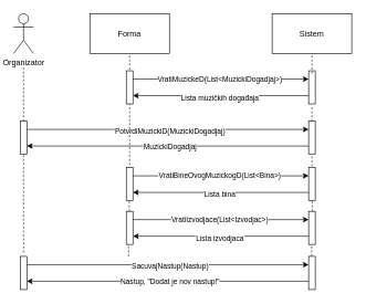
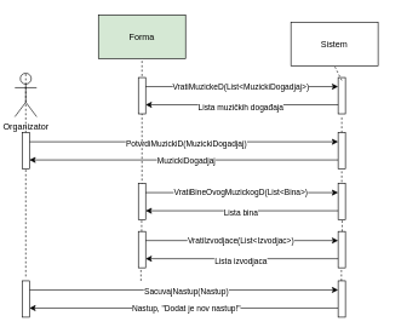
  <mxCell id="0" />
  <mxCell id="1" parent="0" />
  <mxCell id="2" value="" style="endArrow=none;dashed=1;html=1;" edge="1" parent="1" source="10"><mxGeometry width="50" height="50" relative="1" as="geometry"><mxPoint x="470" y="170" as="sourcePoint" /><mxPoint x="470" y="160" as="targetPoint" /></mxGeometry></mxCell>
- <mxCell id="3" value="Organizator" style="shape=umlActor;verticalLabelPosition=bottom;verticalAlign=top;html=1;outlineConnect=0;" vertex="1" parent="1"><mxGeometry x="20" y="20" width="30" height="60" as="geometry" /></mxCell>
+ <mxCell id="3" value="Organizator" style="shape=umlActor;verticalLabelPosition=bottom;verticalAlign=top;html=1;outlineConnect=0;" vertex="1" parent="1"><mxGeometry x="20" y="100" width="30" height="60" as="geometry" /></mxCell>
  <mxCell id="4" value="" style="endArrow=none;dashed=1;html=1;" edge="1" parent="1"><mxGeometry width="50" height="50" relative="1" as="geometry"><mxPoint x="35" y="380" as="sourcePoint" /><mxPoint x="35" y="100" as="targetPoint" /></mxGeometry></mxCell>
  <mxCell id="5" style="edgeStyle=orthogonalEdgeStyle;rounded=0;orthogonalLoop=1;jettySize=auto;html=1;exitX=1;exitY=0.25;exitDx=0;exitDy=0;entryX=0;entryY=0.25;entryDx=0;entryDy=0;" edge="1" parent="1"><mxGeometry relative="1" as="geometry"><mxPoint x="40" y="194.5" as="sourcePoint" /><mxPoint x="465" y="194.5" as="targetPoint" /></mxGeometry></mxCell>
  <mxCell id="6" value="PotvrdiMuzickiD(MuzickiDogadjaj)" style="edgeLabel;html=1;align=center;verticalAlign=middle;resizable=0;points=[];" vertex="1" connectable="0" parent="5"><mxGeometry x="-0.125" y="-1" relative="1" as="geometry"><mxPoint x="29" y="1" as="offset" /></mxGeometry></mxCell>
  <mxCell id="7" value="" style="rounded=0;whiteSpace=wrap;html=1;" vertex="1" parent="1"><mxGeometry x="30" y="182" width="10" height="50" as="geometry" /></mxCell>
  <mxCell id="8" style="edgeStyle=orthogonalEdgeStyle;rounded=0;orthogonalLoop=1;jettySize=auto;html=1;exitX=0;exitY=0.75;exitDx=0;exitDy=0;entryX=1;entryY=0.75;entryDx=0;entryDy=0;" edge="1" parent="1"><mxGeometry relative="1" as="geometry"><mxPoint x="465" y="219.5" as="sourcePoint" /><mxPoint x="40" y="219.5" as="targetPoint" /></mxGeometry></mxCell>
  <mxCell id="9" value="MuzickiDogadjaj" style="edgeLabel;html=1;align=center;verticalAlign=middle;resizable=0;points=[];" vertex="1" connectable="0" parent="8"><mxGeometry x="0.092" relative="1" as="geometry"><mxPoint x="22" as="offset" /></mxGeometry></mxCell>
  <mxCell id="10" value="" style="rounded=0;whiteSpace=wrap;html=1;" vertex="1" parent="1"><mxGeometry x="465" y="182" width="10" height="50" as="geometry" /></mxCell>
  <mxCell id="11" value="" style="endArrow=none;dashed=1;html=1;entryX=0.5;entryY=1;entryDx=0;entryDy=0;" edge="1" parent="1"><mxGeometry width="50" height="50" relative="1" as="geometry"><mxPoint x="470.08" y="127" as="sourcePoint" /><mxPoint x="469.58" y="107" as="targetPoint" /></mxGeometry></mxCell>
- <mxCell id="12" value="Sistem" style="rounded=0;whiteSpace=wrap;html=1;" vertex="1" parent="1"><mxGeometry x="410" y="20" width="120" height="60" as="geometry" /></mxCell>
+ <mxCell id="12" value="Sistem" style="rounded=0;whiteSpace=wrap;html=1;" vertex="1" parent="1"><mxGeometry x="400" y="30" width="120" height="60" as="geometry" /></mxCell>
  <mxCell id="13" value="" style="endArrow=none;dashed=1;html=1;exitX=0.5;exitY=0;exitDx=0;exitDy=0;" edge="1" parent="1"><mxGeometry width="50" height="50" relative="1" as="geometry"><mxPoint x="195" y="260" as="sourcePoint" /><mxPoint x="195" y="80" as="targetPoint" /></mxGeometry></mxCell>
- <mxCell id="14" value="Forma" style="rounded=0;whiteSpace=wrap;html=1;" vertex="1" parent="1"><mxGeometry x="135" y="20" width="120" height="60" as="geometry" /></mxCell>
+ <mxCell id="14" value="Forma" style="rounded=0;whiteSpace=wrap;html=1;fillColor=#d5e8d4;" vertex="1" parent="1"><mxGeometry x="135" y="20" width="120" height="60" as="geometry" /></mxCell>
  <mxCell id="15" value="" style="rounded=0;whiteSpace=wrap;html=1;" vertex="1" parent="1"><mxGeometry x="190" y="106" width="10" height="50" as="geometry" /></mxCell>
  <mxCell id="16" value="" style="rounded=0;whiteSpace=wrap;html=1;" vertex="1" parent="1"><mxGeometry x="465" y="106" width="10" height="50" as="geometry" /></mxCell>
  <mxCell id="17" value="" style="endArrow=classic;html=1;exitX=1;exitY=0.25;exitDx=0;exitDy=0;entryX=0;entryY=0.25;entryDx=0;entryDy=0;" edge="1" parent="1" source="15" target="16"><mxGeometry width="50" height="50" relative="1" as="geometry"><mxPoint x="230" y="136" as="sourcePoint" /><mxPoint x="280" y="86" as="targetPoint" /></mxGeometry></mxCell>
  <mxCell id="18" value="VratiMuzickeD(List&amp;lt;MuzickiDogadjaj&amp;gt;)" style="edgeLabel;html=1;align=center;verticalAlign=middle;resizable=0;points=[];" vertex="1" connectable="0" parent="17"><mxGeometry x="0.087" relative="1" as="geometry"><mxPoint x="-14" as="offset" /></mxGeometry></mxCell>
  <mxCell id="19" value="" style="endArrow=classic;html=1;exitX=0;exitY=0.75;exitDx=0;exitDy=0;entryX=1;entryY=0.75;entryDx=0;entryDy=0;" edge="1" parent="1" source="16" target="15"><mxGeometry width="50" height="50" relative="1" as="geometry"><mxPoint x="360" y="176" as="sourcePoint" /><mxPoint x="410" y="126" as="targetPoint" /><Array as="points" /></mxGeometry></mxCell>
  <mxCell id="20" value="Lista muzičkih događaja" style="edgeLabel;html=1;align=center;verticalAlign=middle;resizable=0;points=[];" vertex="1" connectable="0" parent="19"><mxGeometry x="0.245" y="3" relative="1" as="geometry"><mxPoint x="30" y="-0.5" as="offset" /></mxGeometry></mxCell>
  <mxCell id="21" value="" style="endArrow=none;dashed=1;html=1;entryX=0.5;entryY=1;entryDx=0;entryDy=0;" edge="1" parent="1" target="12"><mxGeometry width="50" height="50" relative="1" as="geometry"><mxPoint x="470" y="110" as="sourcePoint" /><mxPoint x="480" y="170" as="targetPoint" /></mxGeometry></mxCell>
  <mxCell id="22" value="" style="endArrow=none;dashed=1;html=1;exitX=0.5;exitY=0;exitDx=0;exitDy=0;entryX=0.5;entryY=1;entryDx=0;entryDy=0;" edge="1" parent="1"><mxGeometry width="50" height="50" relative="1" as="geometry"><mxPoint x="470" y="256" as="sourcePoint" /><mxPoint x="470" y="232" as="targetPoint" /></mxGeometry></mxCell>
  <mxCell id="23" value="" style="endArrow=none;dashed=1;html=1;entryX=0.5;entryY=1;entryDx=0;entryDy=0;" edge="1" parent="1"><mxGeometry width="50" height="50" relative="1" as="geometry"><mxPoint x="470.08" y="273" as="sourcePoint" /><mxPoint x="469.58" y="253" as="targetPoint" /></mxGeometry></mxCell>
  <mxCell id="24" value="" style="rounded=0;whiteSpace=wrap;html=1;" vertex="1" parent="1"><mxGeometry x="190" y="252" width="10" height="50" as="geometry" /></mxCell>
  <mxCell id="25" value="" style="rounded=0;whiteSpace=wrap;html=1;" vertex="1" parent="1"><mxGeometry x="465" y="252" width="10" height="50" as="geometry" /></mxCell>
  <mxCell id="26" value="" style="endArrow=classic;html=1;exitX=1;exitY=0.25;exitDx=0;exitDy=0;entryX=0;entryY=0.25;entryDx=0;entryDy=0;" edge="1" parent="1" source="24" target="25"><mxGeometry width="50" height="50" relative="1" as="geometry"><mxPoint x="230" y="282" as="sourcePoint" /><mxPoint x="280" y="232" as="targetPoint" /></mxGeometry></mxCell>
  <mxCell id="27" value="VratiBineOvogMuzickogD(List&amp;lt;Bina&amp;gt;)" style="edgeLabel;html=1;align=center;verticalAlign=middle;resizable=0;points=[];" vertex="1" connectable="0" parent="26"><mxGeometry x="0.087" relative="1" as="geometry"><mxPoint x="-14" as="offset" /></mxGeometry></mxCell>
  <mxCell id="28" value="" style="endArrow=classic;html=1;exitX=0;exitY=0.75;exitDx=0;exitDy=0;entryX=1;entryY=0.75;entryDx=0;entryDy=0;" edge="1" parent="1" source="25" target="24"><mxGeometry width="50" height="50" relative="1" as="geometry"><mxPoint x="360" y="322" as="sourcePoint" /><mxPoint x="410" y="272" as="targetPoint" /><Array as="points" /></mxGeometry></mxCell>
  <mxCell id="29" value="Lista bina" style="edgeLabel;html=1;align=center;verticalAlign=middle;resizable=0;points=[];" vertex="1" connectable="0" parent="28"><mxGeometry x="0.245" y="3" relative="1" as="geometry"><mxPoint x="30" y="-0.5" as="offset" /></mxGeometry></mxCell>
  <mxCell id="30" value="" style="endArrow=none;dashed=1;html=1;entryX=0.5;entryY=1;entryDx=0;entryDy=0;" edge="1" parent="1"><mxGeometry width="50" height="50" relative="1" as="geometry"><mxPoint x="470.08" y="339" as="sourcePoint" /><mxPoint x="469.58" y="319" as="targetPoint" /></mxGeometry></mxCell>
  <mxCell id="31" value="" style="rounded=0;whiteSpace=wrap;html=1;" vertex="1" parent="1"><mxGeometry x="190" y="318" width="10" height="50" as="geometry" /></mxCell>
  <mxCell id="32" value="" style="rounded=0;whiteSpace=wrap;html=1;" vertex="1" parent="1"><mxGeometry x="465" y="318" width="10" height="50" as="geometry" /></mxCell>
  <mxCell id="33" value="" style="endArrow=classic;html=1;exitX=1;exitY=0.25;exitDx=0;exitDy=0;entryX=0;entryY=0.25;entryDx=0;entryDy=0;" edge="1" parent="1" source="31" target="32"><mxGeometry width="50" height="50" relative="1" as="geometry"><mxPoint x="230" y="348" as="sourcePoint" /><mxPoint x="280" y="298" as="targetPoint" /></mxGeometry></mxCell>
  <mxCell id="34" value="VratiIzvodjace(List&amp;lt;Izvodjac&amp;gt;)" style="edgeLabel;html=1;align=center;verticalAlign=middle;resizable=0;points=[];" vertex="1" connectable="0" parent="33"><mxGeometry x="0.087" relative="1" as="geometry"><mxPoint x="-14" as="offset" /></mxGeometry></mxCell>
  <mxCell id="35" value="" style="endArrow=classic;html=1;exitX=0;exitY=0.75;exitDx=0;exitDy=0;entryX=1;entryY=0.75;entryDx=0;entryDy=0;" edge="1" parent="1" source="32" target="31"><mxGeometry width="50" height="50" relative="1" as="geometry"><mxPoint x="360" y="388" as="sourcePoint" /><mxPoint x="410" y="338" as="targetPoint" /><Array as="points" /></mxGeometry></mxCell>
  <mxCell id="36" value="Lista izvodjaca" style="edgeLabel;html=1;align=center;verticalAlign=middle;resizable=0;points=[];" vertex="1" connectable="0" parent="35"><mxGeometry x="0.245" y="3" relative="1" as="geometry"><mxPoint x="30" y="-0.5" as="offset" /></mxGeometry></mxCell>
  <mxCell id="37" value="" style="endArrow=none;dashed=1;html=1;exitX=0.25;exitY=0;exitDx=0;exitDy=0;entryX=0.25;entryY=1;entryDx=0;entryDy=0;" edge="1" parent="1"><mxGeometry width="50" height="50" relative="1" as="geometry"><mxPoint x="470.5" y="318" as="sourcePoint" /><mxPoint x="470.5" y="302" as="targetPoint" /></mxGeometry></mxCell>
  <mxCell id="38" value="" style="endArrow=none;dashed=1;html=1;exitX=0.25;exitY=0;exitDx=0;exitDy=0;entryX=0.25;entryY=1;entryDx=0;entryDy=0;" edge="1" parent="1"><mxGeometry width="50" height="50" relative="1" as="geometry"><mxPoint x="194.5" y="318" as="sourcePoint" /><mxPoint x="194.5" y="302" as="targetPoint" /></mxGeometry></mxCell>
  <mxCell id="39" style="edgeStyle=orthogonalEdgeStyle;rounded=0;orthogonalLoop=1;jettySize=auto;html=1;exitX=1;exitY=0.25;exitDx=0;exitDy=0;entryX=0;entryY=0.25;entryDx=0;entryDy=0;" edge="1" parent="1"><mxGeometry relative="1" as="geometry"><mxPoint x="40" y="398.5" as="sourcePoint" /><mxPoint x="465" y="398.5" as="targetPoint" /></mxGeometry></mxCell>
  <mxCell id="40" value="SacuvajNastup(Nastup)" style="edgeLabel;html=1;align=center;verticalAlign=middle;resizable=0;points=[];" vertex="1" connectable="0" parent="39"><mxGeometry x="-0.125" y="-1" relative="1" as="geometry"><mxPoint x="29" y="1" as="offset" /></mxGeometry></mxCell>
  <mxCell id="41" value="" style="rounded=0;whiteSpace=wrap;html=1;" vertex="1" parent="1"><mxGeometry x="30" y="386" width="10" height="50" as="geometry" /></mxCell>
  <mxCell id="42" style="edgeStyle=orthogonalEdgeStyle;rounded=0;orthogonalLoop=1;jettySize=auto;html=1;exitX=0;exitY=0.75;exitDx=0;exitDy=0;entryX=1;entryY=0.75;entryDx=0;entryDy=0;" edge="1" parent="1"><mxGeometry relative="1" as="geometry"><mxPoint x="465" y="423.5" as="sourcePoint" /><mxPoint x="40" y="423.5" as="targetPoint" /></mxGeometry></mxCell>
  <mxCell id="43" value="Nastup, &quot;Dodat je nov nastup!&quot;" style="edgeLabel;html=1;align=center;verticalAlign=middle;resizable=0;points=[];" vertex="1" connectable="0" parent="42"><mxGeometry x="0.092" relative="1" as="geometry"><mxPoint x="22" as="offset" /></mxGeometry></mxCell>
  <mxCell id="44" value="" style="rounded=0;whiteSpace=wrap;html=1;" vertex="1" parent="1"><mxGeometry x="465" y="386" width="10" height="50" as="geometry" /></mxCell>
  <mxCell id="45" value="" style="endArrow=none;dashed=1;html=1;exitX=0.25;exitY=0;exitDx=0;exitDy=0;entryX=0.25;entryY=1;entryDx=0;entryDy=0;" edge="1" parent="1"><mxGeometry width="50" height="50" relative="1" as="geometry"><mxPoint x="469.5" y="386" as="sourcePoint" /><mxPoint x="469.5" y="370" as="targetPoint" /></mxGeometry></mxCell>
  <mxCell id="46" value="" style="endArrow=none;dashed=1;html=1;exitX=0.25;exitY=0;exitDx=0;exitDy=0;entryX=0.25;entryY=1;entryDx=0;entryDy=0;" edge="1" parent="1"><mxGeometry width="50" height="50" relative="1" as="geometry"><mxPoint x="193.5" y="386" as="sourcePoint" /><mxPoint x="193.5" y="370" as="targetPoint" /></mxGeometry></mxCell>
